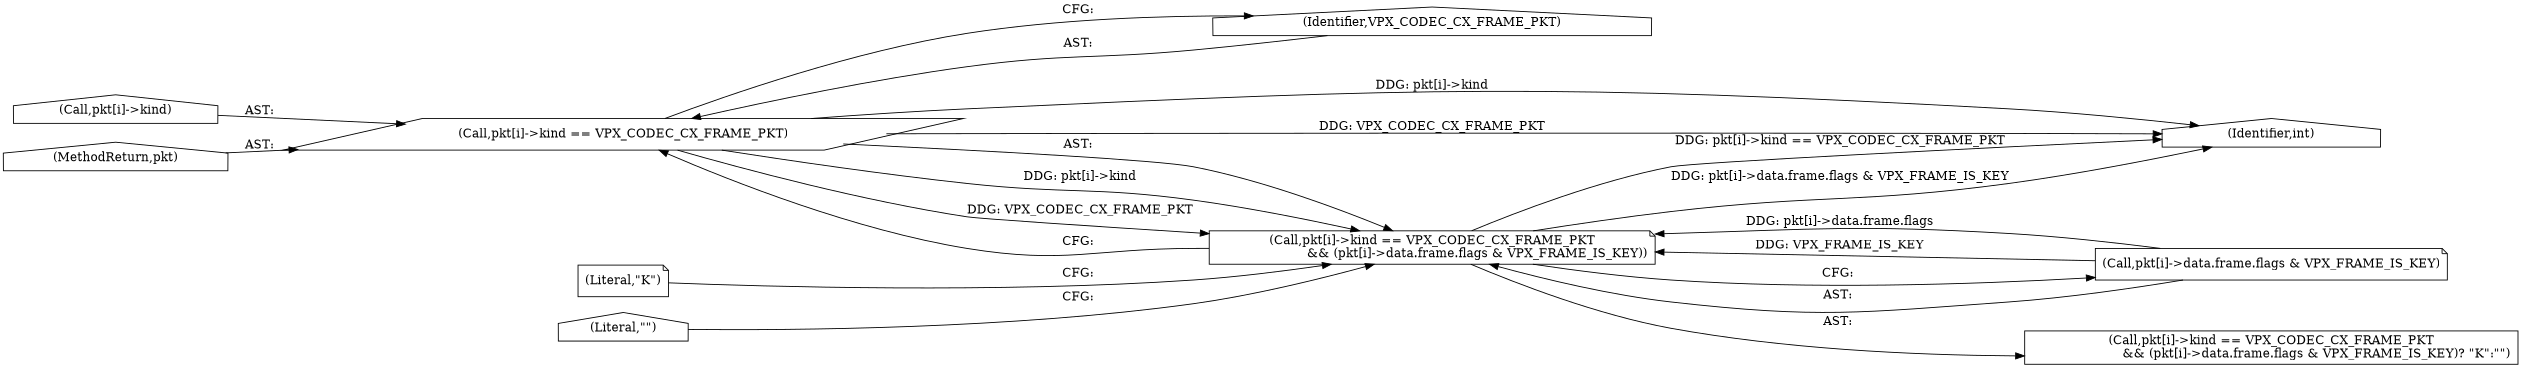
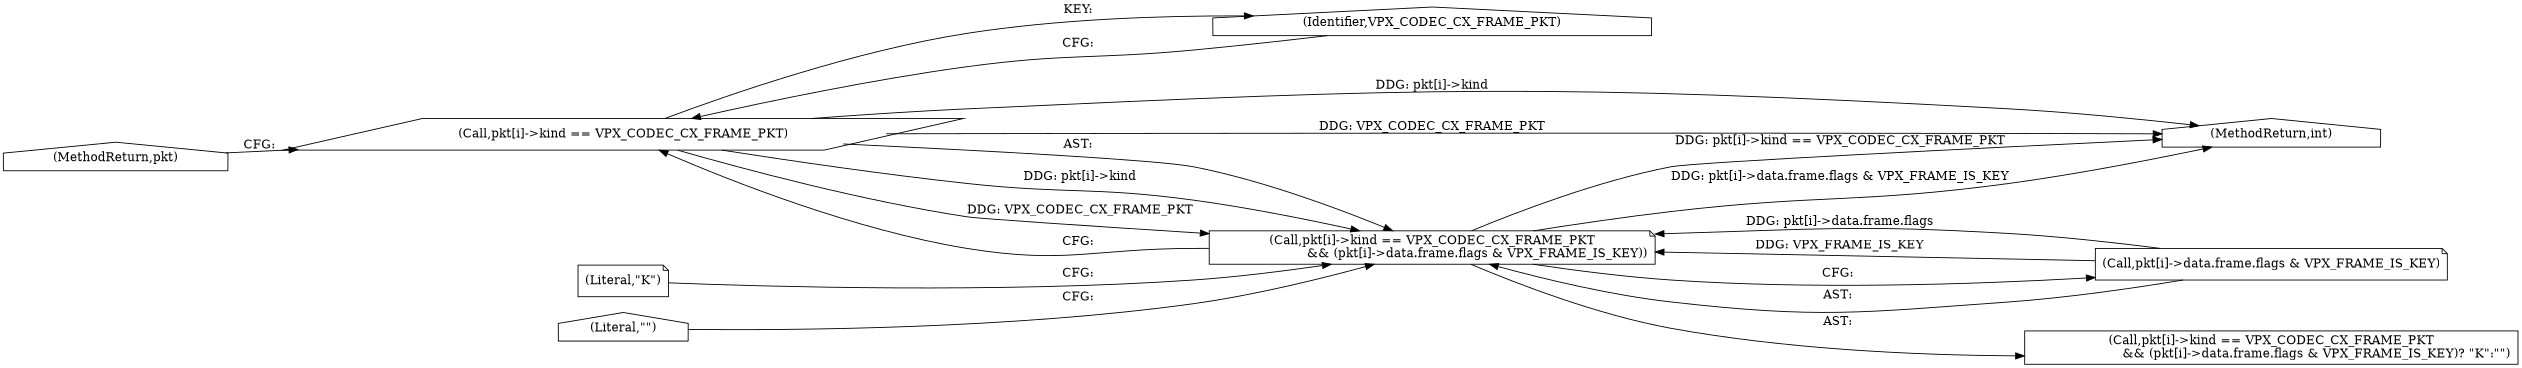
  digraph {
    rankdir=LR
    node [shape=house]
    n1 [label="(Call,pkt[i]->kind == VPX_CODEC_CX_FRAME_PKT)" shape=parallelogram]
    n2 [label="(Call,pkt[i]->kind == VPX_CODEC_CX_FRAME_PKT\n                       && (pkt[i]->data.frame.flags & VPX_FRAME_IS_KEY))" shape=note]
-   n3 [label="(Identifier,int)"]
+   n3 [label="(MethodReturn,int)"]
    n4 [label="(Identifier,VPX_CODEC_CX_FRAME_PKT)"]
    n5 [label="(Call,pkt[i]->kind == VPX_CODEC_CX_FRAME_PKT\n                       && (pkt[i]->data.frame.flags & VPX_FRAME_IS_KEY)? \"K\":\"\")" shape=box]
    n6 [label="(Call,pkt[i]->data.frame.flags & VPX_FRAME_IS_KEY)" shape=note]
    n7 [label="(Literal,\"K\")" shape=note]
-   n8 [label="(Call,pkt[i]->kind)"]
    n9 [label="(Literal,\"\")"]
    n10 [label="(MethodReturn,pkt)"]
    n1 -> n2 [label="AST: "]
    n1 -> n2 [label="DDG: pkt[i]->kind"]
    n1 -> n2 [label="DDG: VPX_CODEC_CX_FRAME_PKT"]
    n1 -> n3 [label="DDG: pkt[i]->kind"]
    n1 -> n3 [label="DDG: VPX_CODEC_CX_FRAME_PKT"]
-   n1 -> n4 [label="CFG: "]
+   n1 -> n4 [label="KEY: "]
    n2 -> n1 [label="CFG: "]
    n2 -> n3 [label="DDG: pkt[i]->kind == VPX_CODEC_CX_FRAME_PKT"]
    n2 -> n3 [label="DDG: pkt[i]->data.frame.flags & VPX_FRAME_IS_KEY"]
    n2 -> n5 [label="AST: "]
    n2 -> n6 [label="CFG: "]
-   n4 -> n1 [label="AST: "]
+   n4 -> n1 [label="CFG: "]
    n6 -> n2 [label="AST: "]
    n6 -> n2 [label="DDG: pkt[i]->data.frame.flags"]
    n6 -> n2 [label="DDG: VPX_FRAME_IS_KEY"]
    n7 -> n2 [label="CFG: "]
-   n8 -> n1 [label="AST: "]
    n9 -> n2 [label="CFG: "]
-   n10 -> n1 [label="AST: "]
+   n10 -> n1 [label="CFG: "]
  }
